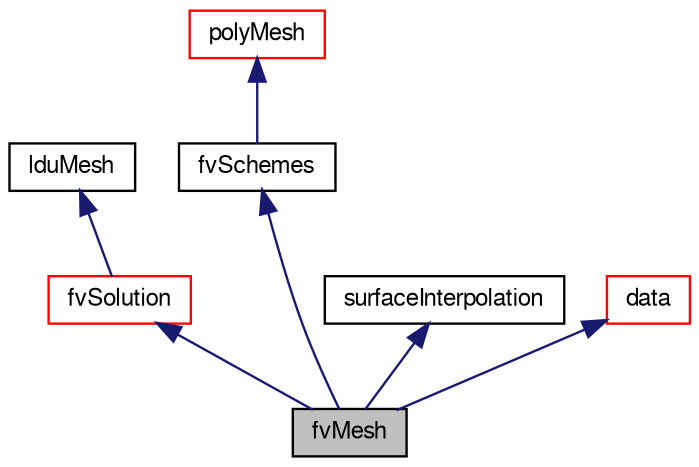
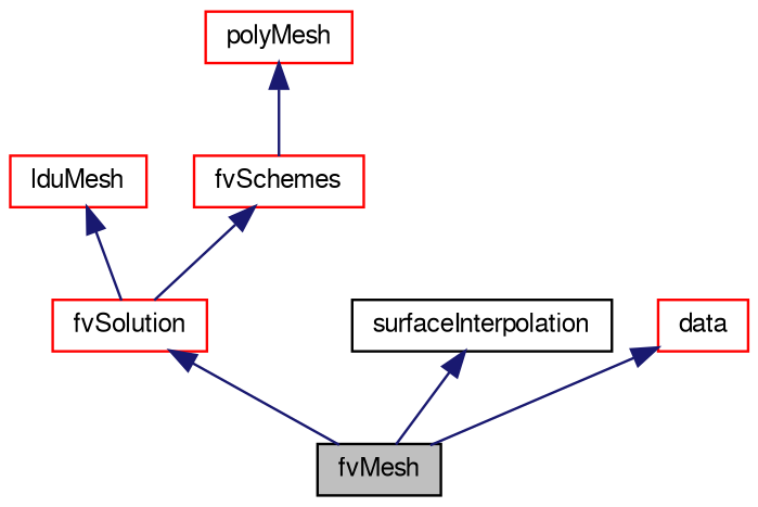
  digraph {
    node [color=red fontname=FreeSans fontsize=10 shape=record]
    edge [color=midnightblue dir=back fontname=FreeSans fontsize=10 labelfontname=FreeSans labelfontsize=10 style=solid]
    n1 [color=black fillcolor=grey75 fontcolor=black height=0.2 label=fvMesh style=filled width=0.4]
    n2 [height=0.2 label=polyMesh width=0.4]
-   n3 [color=black height=0.2 label=fvSchemes width=0.4]
-   n4 [color=black height=0.2 label=lduMesh width=0.4]
+   n3 [height=0.2 label=fvSchemes width=0.4]
+   n4 [height=0.2 label=lduMesh width=0.4]
    n5 [height=0.2 label=fvSolution width=0.4]
    n6 [color=black height=0.2 label=surfaceInterpolation width=0.4]
    n7 [height=0.2 label=data width=0.4]
    n2 -> n3
-   n3 -> n1
+   n3 -> n5
    n4 -> n5
    n5 -> n1
    n6 -> n1
    n7 -> n1
  }
